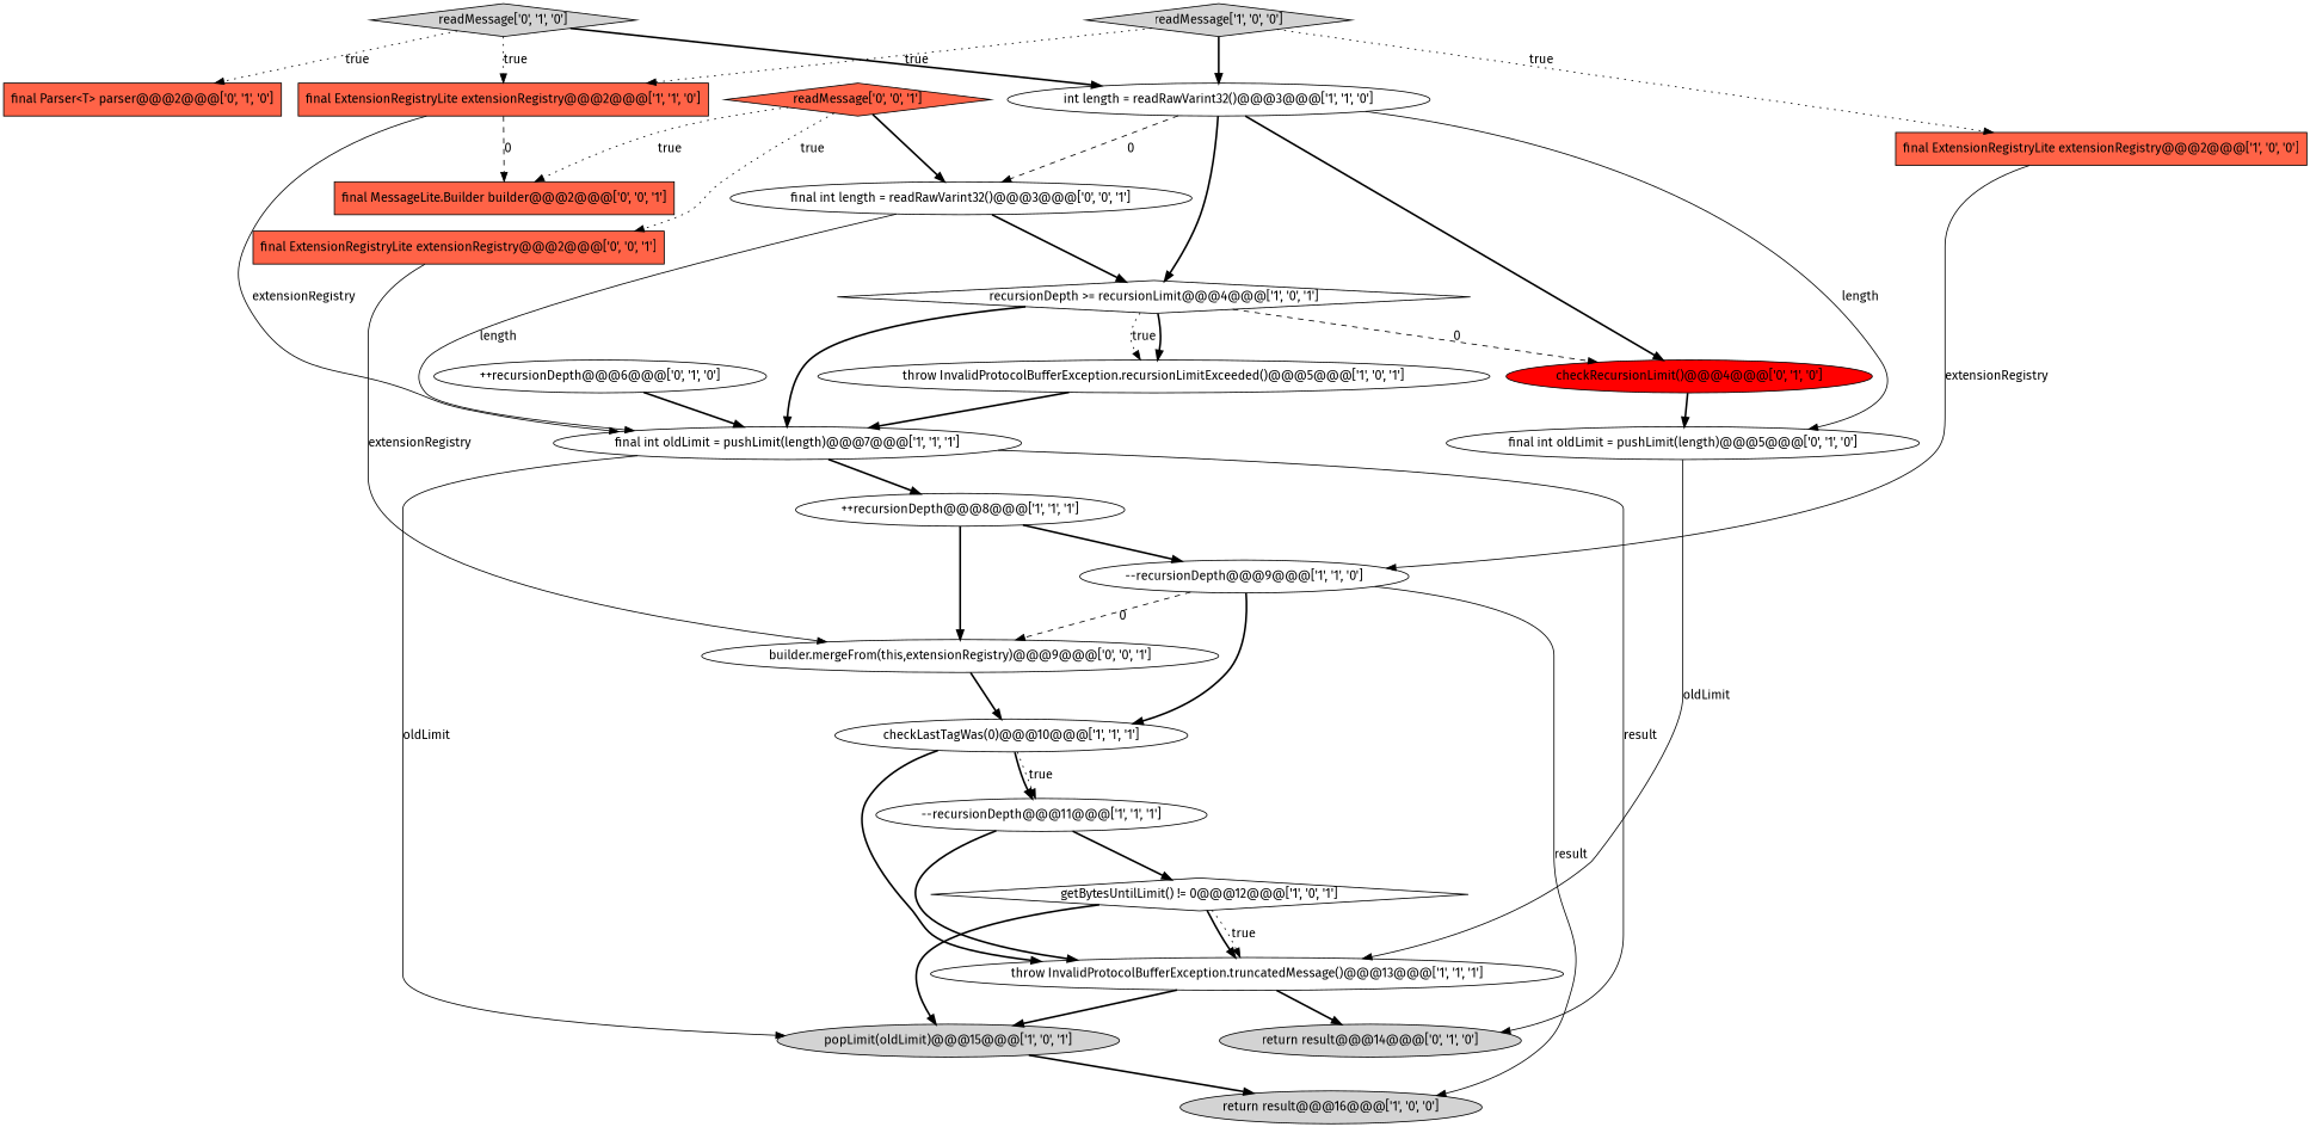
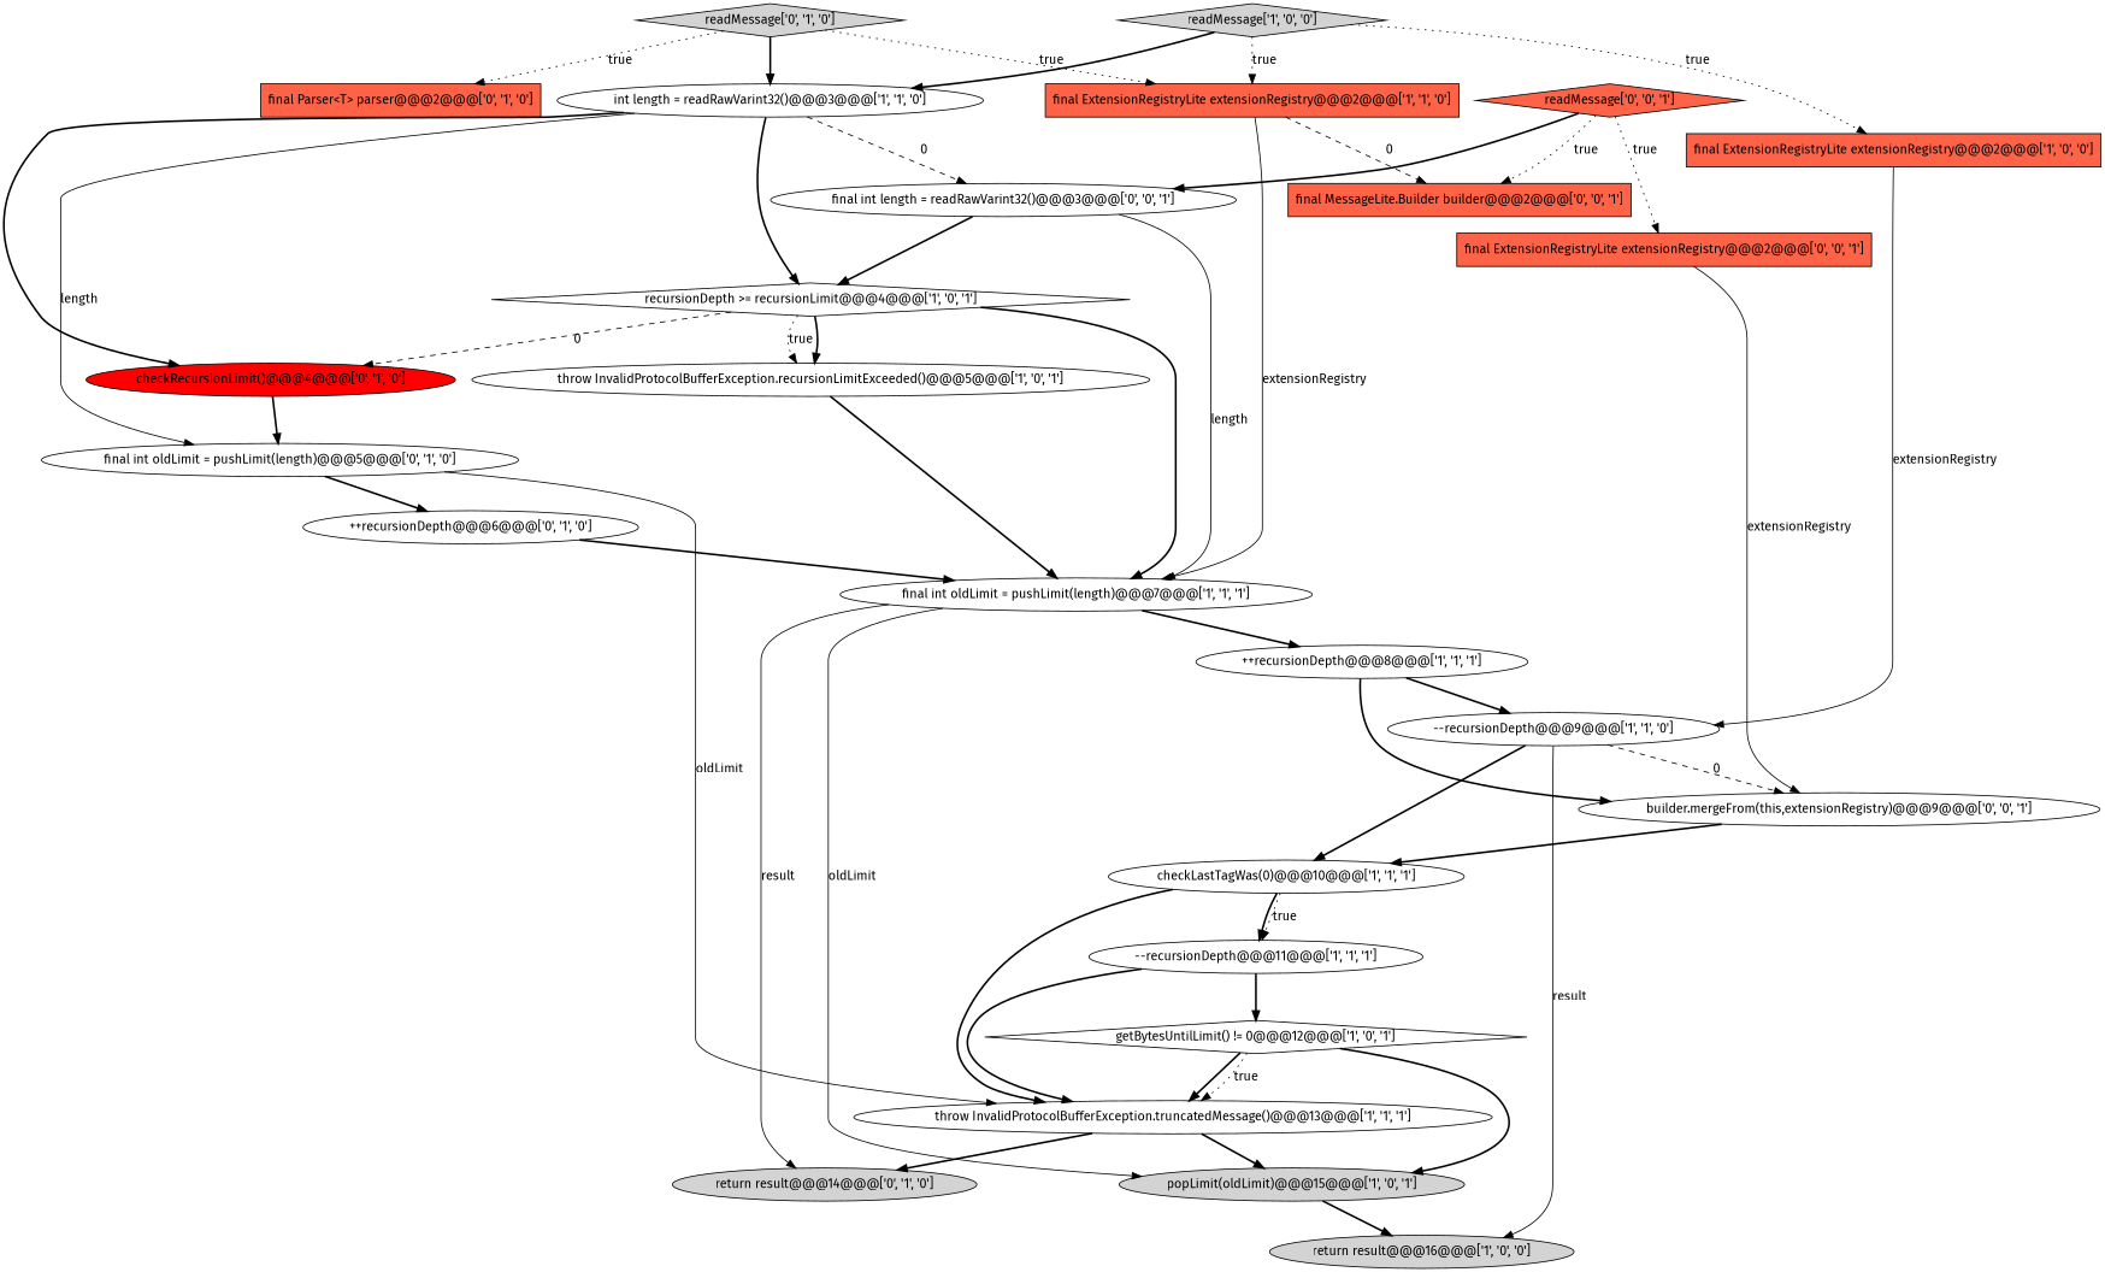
  digraph {
    fontname="Fira Sans"
    node [fillcolor=white fontname="Fira Sans" shape=ellipse style=filled]
    edge [fontname="Fira Sans" style=bold]
    n1 [label="recursionDepth >= recursionLimit@@@4@@@['1', '0', '1']" shape=diamond]
    n2 [label="throw InvalidProtocolBufferException.recursionLimitExceeded()@@@5@@@['1', '0', '1']"]
    n3 [label="final int oldLimit = pushLimit(length)@@@7@@@['1', '1', '1']"]
    n4 [fillcolor=red label="checkRecursionLimit()@@@4@@@['0', '1', '0']"]
    n5 [fillcolor=lightgray label="popLimit(oldLimit)@@@15@@@['1', '0', '1']"]
    n6 [fillcolor=lightgray label="return result@@@14@@@['0', '1', '0']"]
    n7 [label="++recursionDepth@@@8@@@['1', '1', '1']"]
    n8 [label="final int oldLimit = pushLimit(length)@@@5@@@['0', '1', '0']"]
    n9 [fillcolor=lightgray label="return result@@@16@@@['1', '0', '0']"]
    n10 [fillcolor=tomato label="final ExtensionRegistryLite extensionRegistry@@@2@@@['0', '0', '1']" shape=box]
    n11 [label="builder.mergeFrom(this,extensionRegistry)@@@9@@@['0', '0', '1']"]
    n12 [label="checkLastTagWas(0)@@@10@@@['1', '1', '1']"]
    n13 [label="--recursionDepth@@@11@@@['1', '1', '1']"]
    n14 [label="throw InvalidProtocolBufferException.truncatedMessage()@@@13@@@['1', '1', '1']"]
    n15 [label="getBytesUntilLimit() != 0@@@12@@@['1', '0', '1']" shape=diamond]
    n16 [fillcolor=lightgray label="readMessage['0', '1', '0']" shape=diamond]
    n17 [label="int length = readRawVarint32()@@@3@@@['1', '1', '0']"]
    n18 [fillcolor=tomato label="final Parser<T> parser@@@2@@@['0', '1', '0']" shape=box]
    n19 [fillcolor=tomato label="final ExtensionRegistryLite extensionRegistry@@@2@@@['1', '1', '0']" shape=box]
    n20 [label="final int length = readRawVarint32()@@@3@@@['0', '0', '1']"]
    n21 [fillcolor=tomato label="final MessageLite.Builder builder@@@2@@@['0', '0', '1']" shape=box]
    n22 [fillcolor=tomato label="readMessage['0', '0', '1']" shape=diamond]
    n23 [label="--recursionDepth@@@9@@@['1', '1', '0']"]
    n24 [label="++recursionDepth@@@6@@@['0', '1', '0']"]
    n25 [fillcolor=lightgray label="readMessage['1', '0', '0']" shape=diamond]
    n26 [fillcolor=tomato label="final ExtensionRegistryLite extensionRegistry@@@2@@@['1', '0', '0']" shape=box]
    n1 -> n2
    n1 -> n2 [label=true style=dotted]
    n1 -> n3
    n1 -> n4 [label=0 style=dashed]
    n2 -> n3
    n3 -> n5 [label=oldLimit style=solid]
    n3 -> n6 [label=result style=solid]
    n3 -> n7
    n4 -> n8
    n5 -> n9
    n7 -> n11
    n7 -> n23
    n8 -> n14 [label=oldLimit style=solid]
+   n8 -> n24
    n10 -> n11 [label=extensionRegistry style=solid]
    n11 -> n12
    n12 -> n13 [label=true style=dotted]
    n12 -> n13
    n12 -> n14
    n13 -> n14
    n13 -> n15
    n14 -> n5
    n14 -> n6
    n15 -> n5
    n15 -> n14
    n15 -> n14 [label=true style=dotted]
    n16 -> n17
    n16 -> n18 [label=true style=dotted]
    n16 -> n19 [label=true style=dotted]
    n17 -> n1
    n17 -> n4
    n17 -> n8 [label=length style=solid]
    n17 -> n20 [label=0 style=dashed]
    n19 -> n3 [label=extensionRegistry style=solid]
    n19 -> n21 [label=0 style=dashed]
    n20 -> n1
    n20 -> n3 [label=length style=solid]
    n22 -> n10 [label=true style=dotted]
    n22 -> n20
    n22 -> n21 [label=true style=dotted]
    n23 -> n9 [label=result style=solid]
    n23 -> n11 [label=0 style=dashed]
    n23 -> n12
    n24 -> n3
    n25 -> n17
    n25 -> n19 [label=true style=dotted]
    n25 -> n26 [label=true style=dotted]
    n26 -> n23 [label=extensionRegistry style=solid]
  }
